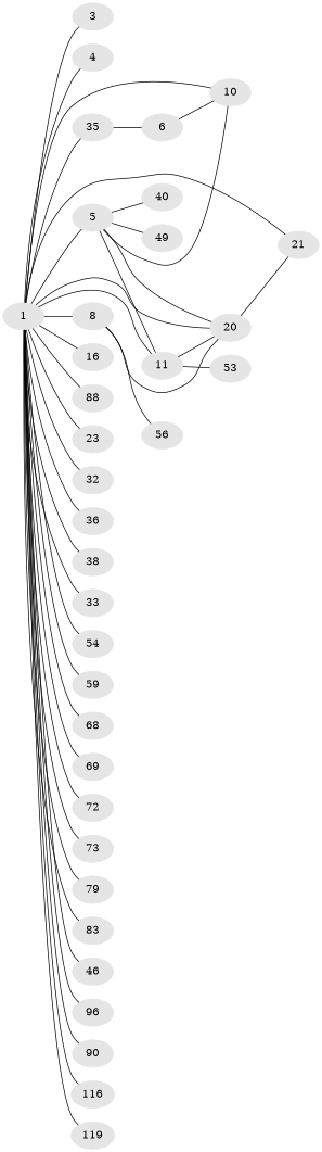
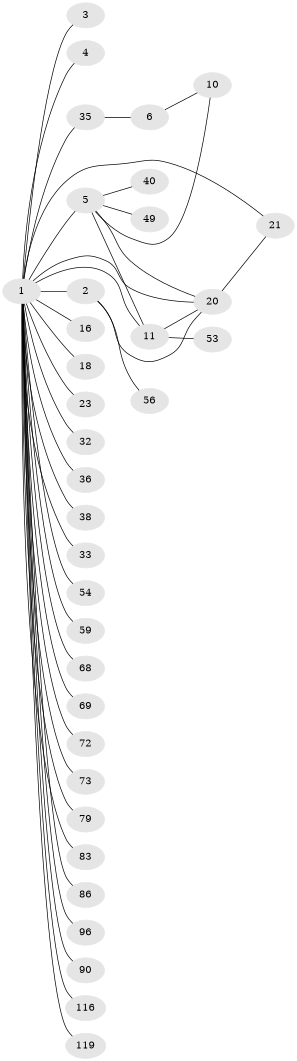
  graph {
    rankdir=LR
    node [color=gray90 style=filled]
    1 [super="+19+2"]
    3
    4 [super="+61+41"]
    5 [super="+24+80+65+45+9+12+7"]
-   8 [super="+104+14"]
+   8 [super="+104+14" label=2]
    10 [super="+22+76+60+30"]
    11 [super="+39+94+105"]
    16
-   18 [label=88]
+   18
    20 [super="+46"]
    21 [super="+81+58+29"]
    23 [super="+67"]
    32 [super="+50"]
    35
    36 [super="+106"]
    38 [super="+85"]
    n17 [label=33 super="+44"]
    54 [super="+87"]
    59
    68
    69
    72
    73
    79
    83
-   86 [label=46]
+   86
    96
    n28 [label=90]
    116
    119
    40 [super="+64"]
    49
    6
    56
    53
    1 -- 3
    1 -- 4 [weight=3]
    1 -- 5
    1 -- 8 [weight=7]
-   1 -- 10 [weight=5]
    1 -- 11 [weight=2]
    1 -- 16
    1 -- 18
    1 -- 20
    1 -- 21
    1 -- 23
    1 -- 32
    1 -- 35
    1 -- 36
    1 -- 38
    1 -- n17
    1 -- 54
    1 -- 59
    1 -- 68
    1 -- 69
    1 -- 72
    1 -- 73
    1 -- 79
    1 -- 83
    1 -- 86
    1 -- 96
    1 -- n28
    1 -- 116
    1 -- 119
    5 -- 10
    5 -- 11
    5 -- 20
    5 -- 40
    5 -- 49
    8 -- 20
    8 -- 56
    11 -- 20
    11 -- 53
    20 -- 21
    35 -- 6
    6 -- 10
  }
